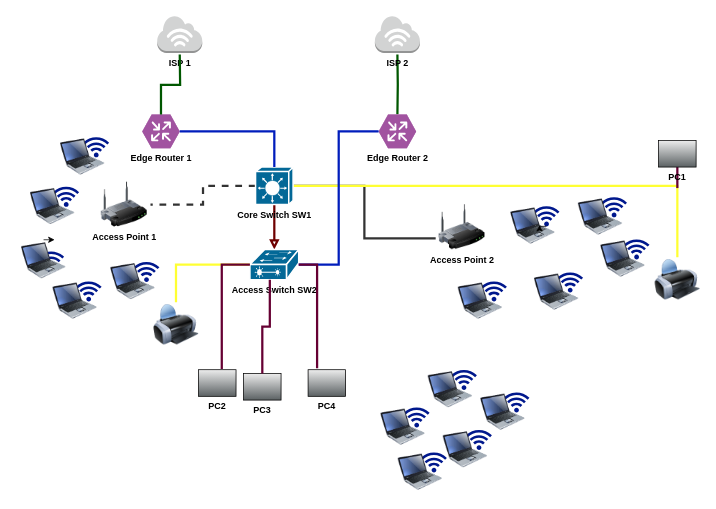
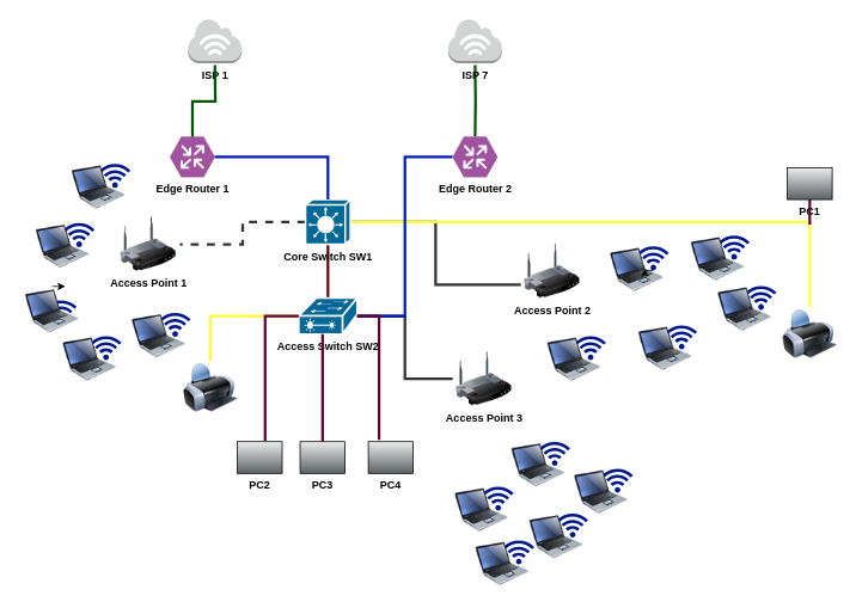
  <mxCell id="0" />
  <mxCell id="1" parent="0" />
  <mxCell id="2" value="&lt;b&gt;ISP 1&lt;/b&gt;" style="outlineConnect=0;dashed=0;verticalLabelPosition=bottom;verticalAlign=top;align=center;html=1;shape=mxgraph.aws3.internet_3;fillColor=#D2D3D3;gradientColor=none;" vertex="1" parent="1"><mxGeometry x="209" y="20" width="60" height="50" as="geometry" /></mxCell>
  <mxCell id="3" style="edgeStyle=orthogonalEdgeStyle;rounded=0;orthogonalLoop=1;jettySize=auto;html=1;strokeWidth=3;fillColor=#008a00;strokeColor=#005700;endArrow=none;endFill=0;" edge="1" parent="1" target="6"><mxGeometry relative="1" as="geometry"><mxPoint x="529" y="72" as="sourcePoint" /></mxGeometry></mxCell>
- <mxCell id="4" value="&lt;b&gt;ISP 2&lt;/b&gt;" style="outlineConnect=0;dashed=0;verticalLabelPosition=bottom;verticalAlign=top;align=center;html=1;shape=mxgraph.aws3.internet_3;fillColor=#D2D3D3;gradientColor=none;" vertex="1" parent="1"><mxGeometry x="499" y="20" width="60" height="50" as="geometry" /></mxCell>
+ <mxCell id="4" value="&lt;b&gt;ISP 7&lt;/b&gt;" style="outlineConnect=0;dashed=0;verticalLabelPosition=bottom;verticalAlign=top;align=center;html=1;shape=mxgraph.aws3.internet_3;fillColor=#D2D3D3;gradientColor=none;" vertex="1" parent="1"><mxGeometry x="499" y="20" width="60" height="50" as="geometry" /></mxCell>
  <mxCell id="5" value="&lt;b&gt;Edge Router 1&lt;/b&gt;" style="verticalLabelPosition=bottom;sketch=0;html=1;fillColor=#A153A0;strokeColor=#ffffff;verticalAlign=top;align=center;points=[[0,0.5,0],[0.125,0.25,0],[0.25,0,0],[0.5,0,0],[0.75,0,0],[0.875,0.25,0],[1,0.5,0],[0.875,0.75,0],[0.75,1,0],[0.5,1,0],[0.125,0.75,0]];pointerEvents=1;shape=mxgraph.cisco_safe.compositeIcon;bgIcon=mxgraph.cisco_safe.design.blank_device;resIcon=mxgraph.cisco_safe.design.router;" vertex="1" parent="1"><mxGeometry x="189" y="152" width="50" height="45" as="geometry" /></mxCell>
  <mxCell id="6" value="&lt;b&gt;Edge Router 2&lt;/b&gt;" style="verticalLabelPosition=bottom;sketch=0;html=1;fillColor=#A153A0;strokeColor=#ffffff;verticalAlign=top;align=center;points=[[0,0.5,0],[0.125,0.25,0],[0.25,0,0],[0.5,0,0],[0.75,0,0],[0.875,0.25,0],[1,0.5,0],[0.875,0.75,0],[0.75,1,0],[0.5,1,0],[0.125,0.75,0]];pointerEvents=1;shape=mxgraph.cisco_safe.compositeIcon;bgIcon=mxgraph.cisco_safe.design.blank_device;resIcon=mxgraph.cisco_safe.design.router;" vertex="1" parent="1"><mxGeometry x="504" y="152" width="50" height="45" as="geometry" /></mxCell>
  <mxCell id="7" style="edgeStyle=orthogonalEdgeStyle;rounded=0;orthogonalLoop=1;jettySize=auto;html=1;entryX=0.5;entryY=0;entryDx=0;entryDy=0;entryPerimeter=0;strokeWidth=3;fillColor=#008a00;strokeColor=#005700;endArrow=none;endFill=0;" edge="1" parent="1" target="5"><mxGeometry relative="1" as="geometry"><mxPoint x="239" y="72" as="sourcePoint" /></mxGeometry></mxCell>
  <mxCell id="8" style="edgeStyle=orthogonalEdgeStyle;rounded=0;orthogonalLoop=1;jettySize=auto;html=1;fillColor=#6d8764;strokeColor=#333333;strokeWidth=3;endArrow=none;endFill=0;dashed=1;" edge="1" parent="1" source="12" target="19"><mxGeometry relative="1" as="geometry" /></mxCell>
  <mxCell id="9" style="edgeStyle=orthogonalEdgeStyle;rounded=0;orthogonalLoop=1;jettySize=auto;html=1;entryX=0;entryY=0.75;entryDx=0;entryDy=0;fillColor=#6d8764;strokeColor=#333333;strokeWidth=3;endArrow=none;endFill=0;" edge="1" parent="1" source="12" target="20"><mxGeometry relative="1" as="geometry" /></mxCell>
  <mxCell id="10" style="edgeStyle=orthogonalEdgeStyle;rounded=0;orthogonalLoop=1;jettySize=auto;html=1;strokeColor=#FFFF33;strokeWidth=3;endArrow=none;endFill=0;" edge="1" parent="1" source="12" target="23"><mxGeometry relative="1" as="geometry" /></mxCell>
- <mxCell id="11" style="edgeStyle=orthogonalEdgeStyle;rounded=0;orthogonalLoop=1;jettySize=auto;html=1;endArrow=block;endFill=0;fillColor=#a20025;strokeColor=#6F0000;strokeWidth=3;" edge="1" parent="1" source="12" target="15"><mxGeometry relative="1" as="geometry" /></mxCell>
+ <mxCell id="11" style="edgeStyle=orthogonalEdgeStyle;rounded=0;orthogonalLoop=1;jettySize=auto;html=1;endArrow=none;endFill=0;fillColor=#a20025;strokeColor=#6F0000;strokeWidth=3;" edge="1" parent="1" source="12" target="15"><mxGeometry relative="1" as="geometry" /></mxCell>
  <mxCell id="12" value="&lt;b&gt;Core Switch SW1&lt;/b&gt;" style="shape=mxgraph.cisco.switches.layer_3_switch;html=1;pointerEvents=1;dashed=0;fillColor=#036897;strokeColor=#ffffff;strokeWidth=2;verticalLabelPosition=bottom;verticalAlign=top;align=center;outlineConnect=0;" vertex="1" parent="1"><mxGeometry x="340" y="222" width="50" height="50" as="geometry" /></mxCell>
+ <mxCell id="13" style="edgeStyle=orthogonalEdgeStyle;rounded=0;orthogonalLoop=1;jettySize=auto;html=1;entryX=0;entryY=0.5;entryDx=0;entryDy=0;fillColor=#6d8764;strokeColor=#333333;strokeWidth=3;endArrow=none;endFill=0;" edge="1" parent="1" source="15" target="21"><mxGeometry relative="1" as="geometry" /></mxCell>
  <mxCell id="14" style="edgeStyle=orthogonalEdgeStyle;rounded=0;orthogonalLoop=1;jettySize=auto;html=1;strokeColor=#FFFF33;strokeWidth=3;endArrow=none;endFill=0;" edge="1" parent="1" source="15" target="22"><mxGeometry relative="1" as="geometry" /></mxCell>
  <mxCell id="15" value="&lt;b&gt;Access Switch SW2&lt;/b&gt;" style="shape=mxgraph.cisco.switches.layer_2_remote_switch;html=1;pointerEvents=1;dashed=0;fillColor=#036897;strokeColor=#ffffff;strokeWidth=2;verticalLabelPosition=bottom;verticalAlign=top;align=center;outlineConnect=0;" vertex="1" parent="1"><mxGeometry x="332.5" y="332" width="65" height="40" as="geometry" /></mxCell>
  <mxCell id="16" style="edgeStyle=orthogonalEdgeStyle;rounded=0;orthogonalLoop=1;jettySize=auto;html=1;entryX=0.5;entryY=0;entryDx=0;entryDy=0;entryPerimeter=0;fillColor=#0050ef;strokeColor=#001DBC;strokeWidth=3;endArrow=none;endFill=0;" edge="1" parent="1" source="5" target="12"><mxGeometry relative="1" as="geometry" /></mxCell>
  <mxCell id="17" style="edgeStyle=orthogonalEdgeStyle;rounded=0;orthogonalLoop=1;jettySize=auto;html=1;entryX=1;entryY=0.5;entryDx=0;entryDy=0;entryPerimeter=0;fillColor=#0050ef;strokeColor=#001DBC;strokeWidth=3;endArrow=none;endFill=0;" edge="1" parent="1" source="6" target="15"><mxGeometry relative="1" as="geometry" /></mxCell>
  <mxCell id="18" style="edgeStyle=orthogonalEdgeStyle;rounded=0;orthogonalLoop=1;jettySize=auto;html=1;exitX=0.5;exitY=1;exitDx=0;exitDy=0;exitPerimeter=0;" edge="1" parent="1" source="15" target="15"><mxGeometry relative="1" as="geometry" /></mxCell>
  <mxCell id="19" value="&lt;b&gt;Access Point 1&lt;/b&gt;" style="image;html=1;image=img/lib/clip_art/networking/Wireless_Router_128x128.png" vertex="1" parent="1"><mxGeometry x="130" y="242" width="70" height="60" as="geometry" /></mxCell>
  <mxCell id="20" value="&lt;b&gt;Access Point 2&lt;/b&gt;" style="image;html=1;image=img/lib/clip_art/networking/Wireless_Router_128x128.png" vertex="1" parent="1"><mxGeometry x="580" y="272" width="70" height="60" as="geometry" /></mxCell>
+ <mxCell id="21" value="&lt;b&gt;Access Point 3&lt;/b&gt;" style="image;html=1;image=img/lib/clip_art/networking/Wireless_Router_128x128.png" vertex="1" parent="1"><mxGeometry x="504" y="392" width="70" height="60" as="geometry" /></mxCell>
  <mxCell id="22" value="" style="image;html=1;image=img/lib/clip_art/computers/Printer_128x128.png" vertex="1" parent="1"><mxGeometry x="204" y="402" width="60" height="60" as="geometry" /></mxCell>
  <mxCell id="23" value="" style="image;html=1;image=img/lib/clip_art/computers/Printer_128x128.png" vertex="1" parent="1"><mxGeometry x="872" y="342" width="60" height="60" as="geometry" /></mxCell>
  <mxCell id="24" style="edgeStyle=orthogonalEdgeStyle;rounded=0;orthogonalLoop=1;jettySize=auto;html=1;strokeWidth=3;endArrow=none;endFill=0;strokeColor=#660033;" edge="1" parent="1" source="25"><mxGeometry relative="1" as="geometry"><mxPoint x="901.997" y="250" as="targetPoint" /></mxGeometry></mxCell>
  <mxCell id="25" value="PC1" style="shape=mxgraph.networks2.icon;aspect=fixed;fillColor=#EDEDED;strokeColor=#000000;gradientColor=#5B6163;network2IconShadow=1;network2bgFillColor=none;labelPosition=center;verticalLabelPosition=bottom;align=center;verticalAlign=top;network2Icon=mxgraph.networks2.pc;network2IconYOffset=-0.059;network2IconW=1.0;network2IconH=0.71;fontStyle=1" vertex="1" parent="1"><mxGeometry x="877" y="186.52" width="49.995" height="35.48" as="geometry" /></mxCell>
  <mxCell id="26" value="PC2" style="shape=mxgraph.networks2.icon;aspect=fixed;fillColor=#EDEDED;strokeColor=#000000;gradientColor=#5B6163;network2IconShadow=1;network2bgFillColor=none;labelPosition=center;verticalLabelPosition=bottom;align=center;verticalAlign=top;network2Icon=mxgraph.networks2.pc;network2IconYOffset=-0.059;network2IconW=1.0;network2IconH=0.71;fontStyle=1" vertex="1" parent="1"><mxGeometry x="264" y="492" width="49.995" height="35.48" as="geometry" /></mxCell>
- <mxCell id="27" value="PC3" style="shape=mxgraph.networks2.icon;aspect=fixed;fillColor=#EDEDED;strokeColor=#000000;gradientColor=#5B6163;network2IconShadow=1;network2bgFillColor=none;labelPosition=center;verticalLabelPosition=bottom;align=center;verticalAlign=top;network2Icon=mxgraph.networks2.pc;network2IconYOffset=-0.059;network2IconW=1.0;network2IconH=0.71;fontStyle=1" vertex="1" parent="1"><mxGeometry x="324" y="497" width="49.995" height="35.48" as="geometry" /></mxCell>
+ <mxCell id="27" value="PC3" style="shape=mxgraph.networks2.icon;aspect=fixed;fillColor=#EDEDED;strokeColor=#000000;gradientColor=#5B6163;network2IconShadow=1;network2bgFillColor=none;labelPosition=center;verticalLabelPosition=bottom;align=center;verticalAlign=top;network2Icon=mxgraph.networks2.pc;network2IconYOffset=-0.059;network2IconW=1.0;network2IconH=0.71;fontStyle=1" vertex="1" parent="1"><mxGeometry x="334" y="492" width="49.995" height="35.48" as="geometry" /></mxCell>
  <mxCell id="28" value="PC4" style="shape=mxgraph.networks2.icon;aspect=fixed;fillColor=#EDEDED;strokeColor=#000000;gradientColor=#5B6163;network2IconShadow=1;network2bgFillColor=none;labelPosition=center;verticalLabelPosition=bottom;align=center;verticalAlign=top;network2Icon=mxgraph.networks2.pc;network2IconYOffset=-0.059;network2IconW=1.0;network2IconH=0.71;fontStyle=1" vertex="1" parent="1"><mxGeometry x="410" y="492" width="49.995" height="35.48" as="geometry" /></mxCell>
  <mxCell id="29" style="edgeStyle=orthogonalEdgeStyle;rounded=0;orthogonalLoop=1;jettySize=auto;html=1;entryX=0.24;entryY=-0.056;entryDx=0;entryDy=0;entryPerimeter=0;strokeColor=#660033;endArrow=none;endFill=0;strokeWidth=3;" edge="1" parent="1" source="15" target="28"><mxGeometry relative="1" as="geometry" /></mxCell>
  <mxCell id="30" style="edgeStyle=orthogonalEdgeStyle;rounded=0;orthogonalLoop=1;jettySize=auto;html=1;entryX=0.62;entryY=-0.028;entryDx=0;entryDy=0;entryPerimeter=0;strokeColor=#660033;endArrow=none;endFill=0;strokeWidth=3;" edge="1" parent="1" source="15" target="26"><mxGeometry relative="1" as="geometry" /></mxCell>
  <mxCell id="31" style="edgeStyle=orthogonalEdgeStyle;rounded=0;orthogonalLoop=1;jettySize=auto;html=1;entryX=0.408;entryY=1;entryDx=0;entryDy=0;entryPerimeter=0;strokeColor=#660033;endArrow=none;endFill=0;strokeWidth=3;" edge="1" parent="1" source="27" target="15"><mxGeometry relative="1" as="geometry" /></mxCell>
  <mxCell id="32" value="" style="group" vertex="1" connectable="0" parent="1"><mxGeometry x="80" y="180" width="67" height="56" as="geometry" /></mxCell>
  <mxCell id="33" value="" style="sketch=0;aspect=fixed;pointerEvents=1;shadow=0;dashed=0;html=1;strokeColor=none;labelPosition=center;verticalLabelPosition=bottom;verticalAlign=top;align=center;fillColor=#00188D;shape=mxgraph.mscae.enterprise.wireless_connection;rotation=-90;" vertex="1" parent="32"><mxGeometry x="33.132" y="-2.765" width="29.037" height="34.568" as="geometry" /></mxCell>
  <mxCell id="34" value="" style="image;html=1;image=img/lib/clip_art/computers/Laptop_128x128.png" vertex="1" parent="32"><mxGeometry y="0.691" width="58.901" height="55.309" as="geometry" /></mxCell>
  <mxCell id="35" value="" style="group" vertex="1" connectable="0" parent="1"><mxGeometry x="40" y="246" width="67" height="56" as="geometry" /></mxCell>
  <mxCell id="36" value="" style="sketch=0;aspect=fixed;pointerEvents=1;shadow=0;dashed=0;html=1;strokeColor=none;labelPosition=center;verticalLabelPosition=bottom;verticalAlign=top;align=center;fillColor=#00188D;shape=mxgraph.mscae.enterprise.wireless_connection;rotation=-90;" vertex="1" parent="35"><mxGeometry x="33.132" y="-2.765" width="29.037" height="34.568" as="geometry" /></mxCell>
  <mxCell id="37" value="" style="image;html=1;image=img/lib/clip_art/computers/Laptop_128x128.png" vertex="1" parent="35"><mxGeometry y="0.691" width="58.901" height="55.309" as="geometry" /></mxCell>
  <mxCell id="38" value="" style="group" vertex="1" connectable="0" parent="1"><mxGeometry x="147" y="346" width="67" height="56" as="geometry" /></mxCell>
  <mxCell id="39" value="" style="sketch=0;aspect=fixed;pointerEvents=1;shadow=0;dashed=0;html=1;strokeColor=none;labelPosition=center;verticalLabelPosition=bottom;verticalAlign=top;align=center;fillColor=#00188D;shape=mxgraph.mscae.enterprise.wireless_connection;rotation=-90;" vertex="1" parent="38"><mxGeometry x="33.132" y="-2.765" width="29.037" height="34.568" as="geometry" /></mxCell>
  <mxCell id="40" value="" style="image;html=1;image=img/lib/clip_art/computers/Laptop_128x128.png" vertex="1" parent="38"><mxGeometry y="0.691" width="58.901" height="55.309" as="geometry" /></mxCell>
  <mxCell id="41" value="" style="group" vertex="1" connectable="0" parent="1"><mxGeometry x="769.99" y="260" width="67" height="56" as="geometry" /></mxCell>
  <mxCell id="42" value="" style="sketch=0;aspect=fixed;pointerEvents=1;shadow=0;dashed=0;html=1;strokeColor=none;labelPosition=center;verticalLabelPosition=bottom;verticalAlign=top;align=center;fillColor=#00188D;shape=mxgraph.mscae.enterprise.wireless_connection;rotation=-90;" vertex="1" parent="41"><mxGeometry x="33.132" y="-2.765" width="29.037" height="34.568" as="geometry" /></mxCell>
  <mxCell id="43" value="" style="image;html=1;image=img/lib/clip_art/computers/Laptop_128x128.png" vertex="1" parent="41"><mxGeometry y="0.691" width="58.901" height="55.309" as="geometry" /></mxCell>
  <mxCell id="44" value="" style="group" vertex="1" connectable="0" parent="1"><mxGeometry x="507" y="540" width="67" height="56" as="geometry" /></mxCell>
  <mxCell id="45" value="" style="sketch=0;aspect=fixed;pointerEvents=1;shadow=0;dashed=0;html=1;strokeColor=none;labelPosition=center;verticalLabelPosition=bottom;verticalAlign=top;align=center;fillColor=#00188D;shape=mxgraph.mscae.enterprise.wireless_connection;rotation=-90;" vertex="1" parent="44"><mxGeometry x="33.132" y="-2.765" width="29.037" height="34.568" as="geometry" /></mxCell>
  <mxCell id="46" value="" style="image;html=1;image=img/lib/clip_art/computers/Laptop_128x128.png" vertex="1" parent="44"><mxGeometry y="0.691" width="58.901" height="55.309" as="geometry" /></mxCell>
  <mxCell id="47" value="" style="group" vertex="1" connectable="0" parent="1"><mxGeometry x="70" y="372" width="67" height="56" as="geometry" /></mxCell>
  <mxCell id="48" value="" style="sketch=0;aspect=fixed;pointerEvents=1;shadow=0;dashed=0;html=1;strokeColor=none;labelPosition=center;verticalLabelPosition=bottom;verticalAlign=top;align=center;fillColor=#00188D;shape=mxgraph.mscae.enterprise.wireless_connection;rotation=-90;" vertex="1" parent="47"><mxGeometry x="33.132" y="-2.765" width="29.037" height="34.568" as="geometry" /></mxCell>
  <mxCell id="49" value="" style="image;html=1;image=img/lib/clip_art/computers/Laptop_128x128.png" vertex="1" parent="47"><mxGeometry y="0.691" width="58.901" height="55.309" as="geometry" /></mxCell>
  <mxCell id="50" value="" style="group" vertex="1" connectable="0" parent="1"><mxGeometry x="20" y="332" width="67" height="56" as="geometry" /></mxCell>
  <mxCell id="51" value="" style="sketch=0;aspect=fixed;pointerEvents=1;shadow=0;dashed=0;html=1;strokeColor=none;labelPosition=center;verticalLabelPosition=bottom;verticalAlign=top;align=center;fillColor=#00188D;shape=mxgraph.mscae.enterprise.wireless_connection;rotation=-90;" vertex="1" parent="50"><mxGeometry x="33.132" y="-2.765" width="29.037" height="34.568" as="geometry" /></mxCell>
  <mxCell id="52" value="" style="image;html=1;image=img/lib/clip_art/computers/Laptop_128x128.png" vertex="1" parent="50"><mxGeometry x="8.1" y="-13.139" width="58.901" height="55.309" as="geometry" /></mxCell>
  <mxCell id="53" style="edgeStyle=orthogonalEdgeStyle;rounded=0;orthogonalLoop=1;jettySize=auto;html=1;exitX=0.5;exitY=0;exitDx=0;exitDy=0;entryX=0.75;entryY=0;entryDx=0;entryDy=0;" edge="1" parent="50" source="52" target="52"><mxGeometry relative="1" as="geometry" /></mxCell>
  <mxCell id="54" value="" style="group" vertex="1" connectable="0" parent="1"><mxGeometry x="800" y="316" width="67" height="56" as="geometry" /></mxCell>
  <mxCell id="55" value="" style="sketch=0;aspect=fixed;pointerEvents=1;shadow=0;dashed=0;html=1;strokeColor=none;labelPosition=center;verticalLabelPosition=bottom;verticalAlign=top;align=center;fillColor=#00188D;shape=mxgraph.mscae.enterprise.wireless_connection;rotation=-90;" vertex="1" parent="54"><mxGeometry x="33.132" y="-2.765" width="29.037" height="34.568" as="geometry" /></mxCell>
  <mxCell id="56" value="" style="image;html=1;image=img/lib/clip_art/computers/Laptop_128x128.png" vertex="1" parent="54"><mxGeometry y="0.691" width="58.901" height="55.309" as="geometry" /></mxCell>
  <mxCell id="57" value="" style="group" vertex="1" connectable="0" parent="1"><mxGeometry x="711.5" y="360" width="67" height="56" as="geometry" /></mxCell>
  <mxCell id="58" value="" style="sketch=0;aspect=fixed;pointerEvents=1;shadow=0;dashed=0;html=1;strokeColor=none;labelPosition=center;verticalLabelPosition=bottom;verticalAlign=top;align=center;fillColor=#00188D;shape=mxgraph.mscae.enterprise.wireless_connection;rotation=-90;" vertex="1" parent="57"><mxGeometry x="33.132" y="-2.765" width="29.037" height="34.568" as="geometry" /></mxCell>
  <mxCell id="59" value="" style="image;html=1;image=img/lib/clip_art/computers/Laptop_128x128.png" vertex="1" parent="57"><mxGeometry y="0.691" width="58.901" height="55.309" as="geometry" /></mxCell>
  <mxCell id="60" value="" style="group" vertex="1" connectable="0" parent="1"><mxGeometry x="680" y="272" width="67" height="56" as="geometry" /></mxCell>
  <mxCell id="61" value="" style="sketch=0;aspect=fixed;pointerEvents=1;shadow=0;dashed=0;html=1;strokeColor=none;labelPosition=center;verticalLabelPosition=bottom;verticalAlign=top;align=center;fillColor=#00188D;shape=mxgraph.mscae.enterprise.wireless_connection;rotation=-90;" vertex="1" parent="60"><mxGeometry x="33.132" y="-2.765" width="29.037" height="34.568" as="geometry" /></mxCell>
  <mxCell id="62" value="" style="image;html=1;image=img/lib/clip_art/computers/Laptop_128x128.png" vertex="1" parent="60"><mxGeometry y="0.691" width="58.901" height="55.309" as="geometry" /></mxCell>
  <mxCell id="63" style="edgeStyle=orthogonalEdgeStyle;rounded=0;orthogonalLoop=1;jettySize=auto;html=1;exitX=0;exitY=0.5;exitDx=0;exitDy=0;exitPerimeter=0;entryX=0.06;entryY=0.233;entryDx=0;entryDy=0;entryPerimeter=0;" edge="1" parent="60" source="61" target="61"><mxGeometry relative="1" as="geometry" /></mxCell>
  <mxCell id="64" value="" style="group" vertex="1" connectable="0" parent="1"><mxGeometry x="610" y="372" width="67" height="56" as="geometry" /></mxCell>
  <mxCell id="65" value="" style="sketch=0;aspect=fixed;pointerEvents=1;shadow=0;dashed=0;html=1;strokeColor=none;labelPosition=center;verticalLabelPosition=bottom;verticalAlign=top;align=center;fillColor=#00188D;shape=mxgraph.mscae.enterprise.wireless_connection;rotation=-90;" vertex="1" parent="64"><mxGeometry x="33.132" y="-2.765" width="29.037" height="34.568" as="geometry" /></mxCell>
  <mxCell id="66" value="" style="image;html=1;image=img/lib/clip_art/computers/Laptop_128x128.png" vertex="1" parent="64"><mxGeometry y="0.691" width="58.901" height="55.309" as="geometry" /></mxCell>
  <mxCell id="67" value="" style="group" vertex="1" connectable="0" parent="1"><mxGeometry x="570" y="490" width="67" height="56" as="geometry" /></mxCell>
  <mxCell id="68" value="" style="sketch=0;aspect=fixed;pointerEvents=1;shadow=0;dashed=0;html=1;strokeColor=none;labelPosition=center;verticalLabelPosition=bottom;verticalAlign=top;align=center;fillColor=#00188D;shape=mxgraph.mscae.enterprise.wireless_connection;rotation=-90;" vertex="1" parent="67"><mxGeometry x="33.132" y="-2.765" width="29.037" height="34.568" as="geometry" /></mxCell>
  <mxCell id="69" value="" style="image;html=1;image=img/lib/clip_art/computers/Laptop_128x128.png" vertex="1" parent="67"><mxGeometry y="0.691" width="58.901" height="55.309" as="geometry" /></mxCell>
  <mxCell id="70" value="" style="group" vertex="1" connectable="0" parent="1"><mxGeometry x="640" y="520" width="67" height="56" as="geometry" /></mxCell>
  <mxCell id="71" value="" style="sketch=0;aspect=fixed;pointerEvents=1;shadow=0;dashed=0;html=1;strokeColor=none;labelPosition=center;verticalLabelPosition=bottom;verticalAlign=top;align=center;fillColor=#00188D;shape=mxgraph.mscae.enterprise.wireless_connection;rotation=-90;" vertex="1" parent="70"><mxGeometry x="33.132" y="-2.765" width="29.037" height="34.568" as="geometry" /></mxCell>
  <mxCell id="72" value="" style="image;html=1;image=img/lib/clip_art/computers/Laptop_128x128.png" vertex="1" parent="70"><mxGeometry y="0.691" width="58.901" height="55.309" as="geometry" /></mxCell>
  <mxCell id="73" value="" style="group" vertex="1" connectable="0" parent="1"><mxGeometry x="590" y="570" width="67" height="56" as="geometry" /></mxCell>
  <mxCell id="74" value="" style="sketch=0;aspect=fixed;pointerEvents=1;shadow=0;dashed=0;html=1;strokeColor=none;labelPosition=center;verticalLabelPosition=bottom;verticalAlign=top;align=center;fillColor=#00188D;shape=mxgraph.mscae.enterprise.wireless_connection;rotation=-90;" vertex="1" parent="73"><mxGeometry x="33.132" y="-2.765" width="29.037" height="34.568" as="geometry" /></mxCell>
  <mxCell id="75" value="" style="image;html=1;image=img/lib/clip_art/computers/Laptop_128x128.png" vertex="1" parent="73"><mxGeometry y="0.691" width="58.901" height="55.309" as="geometry" /></mxCell>
  <mxCell id="76" value="" style="group" vertex="1" connectable="0" parent="1"><mxGeometry x="530" y="600" width="67" height="56" as="geometry" /></mxCell>
  <mxCell id="77" value="" style="sketch=0;aspect=fixed;pointerEvents=1;shadow=0;dashed=0;html=1;strokeColor=none;labelPosition=center;verticalLabelPosition=bottom;verticalAlign=top;align=center;fillColor=#00188D;shape=mxgraph.mscae.enterprise.wireless_connection;rotation=-90;" vertex="1" parent="76"><mxGeometry x="33.132" y="-2.765" width="29.037" height="34.568" as="geometry" /></mxCell>
  <mxCell id="78" value="" style="image;html=1;image=img/lib/clip_art/computers/Laptop_128x128.png" vertex="1" parent="76"><mxGeometry y="0.691" width="58.901" height="55.309" as="geometry" /></mxCell>
